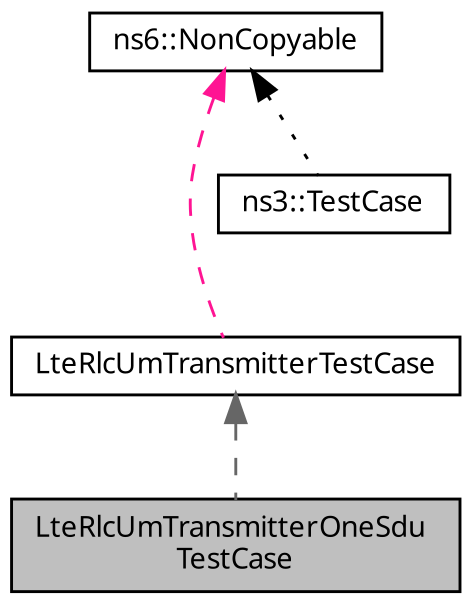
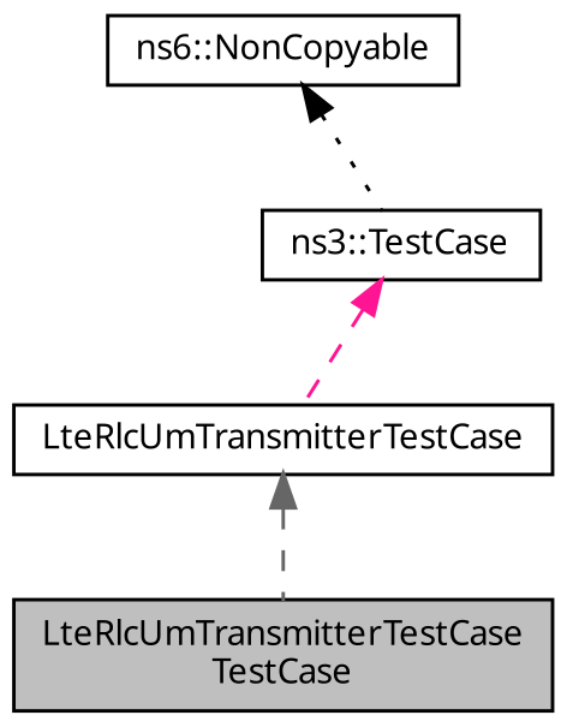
  digraph {
    fontname="Noto Sans"
    node [color=black fillcolor=white fontname="Noto Sans" fontsize=10 shape=record style=filled]
    edge [dir=back fontname="Noto Sans" fontsize=10 labelfontname=Helvetica labelfontsize=10 style=dashed]
-   n1 [fillcolor=grey75 fontcolor=black height=0.2 label="LteRlcUmTransmitterOneSdu\lTestCase" width=0.4]
+   n1 [fillcolor=grey75 fontcolor=black height=0.2 label="LteRlcUmTransmitterTestCase\lTestCase" width=0.4]
    n2 [height=0.2 label=LteRlcUmTransmitterTestCase width=0.4]
    n3 [height=0.2 label="ns3::TestCase" width=0.4]
    n4 [height=0.2 label="ns6::NonCopyable" width=0.4]
    n2 -> n1 [color=gray40]
-   n4 -> n2 [color=deeppink]
+   n3 -> n2 [color=deeppink]
    n4 -> n3 [color=black style=dotted]
  }
